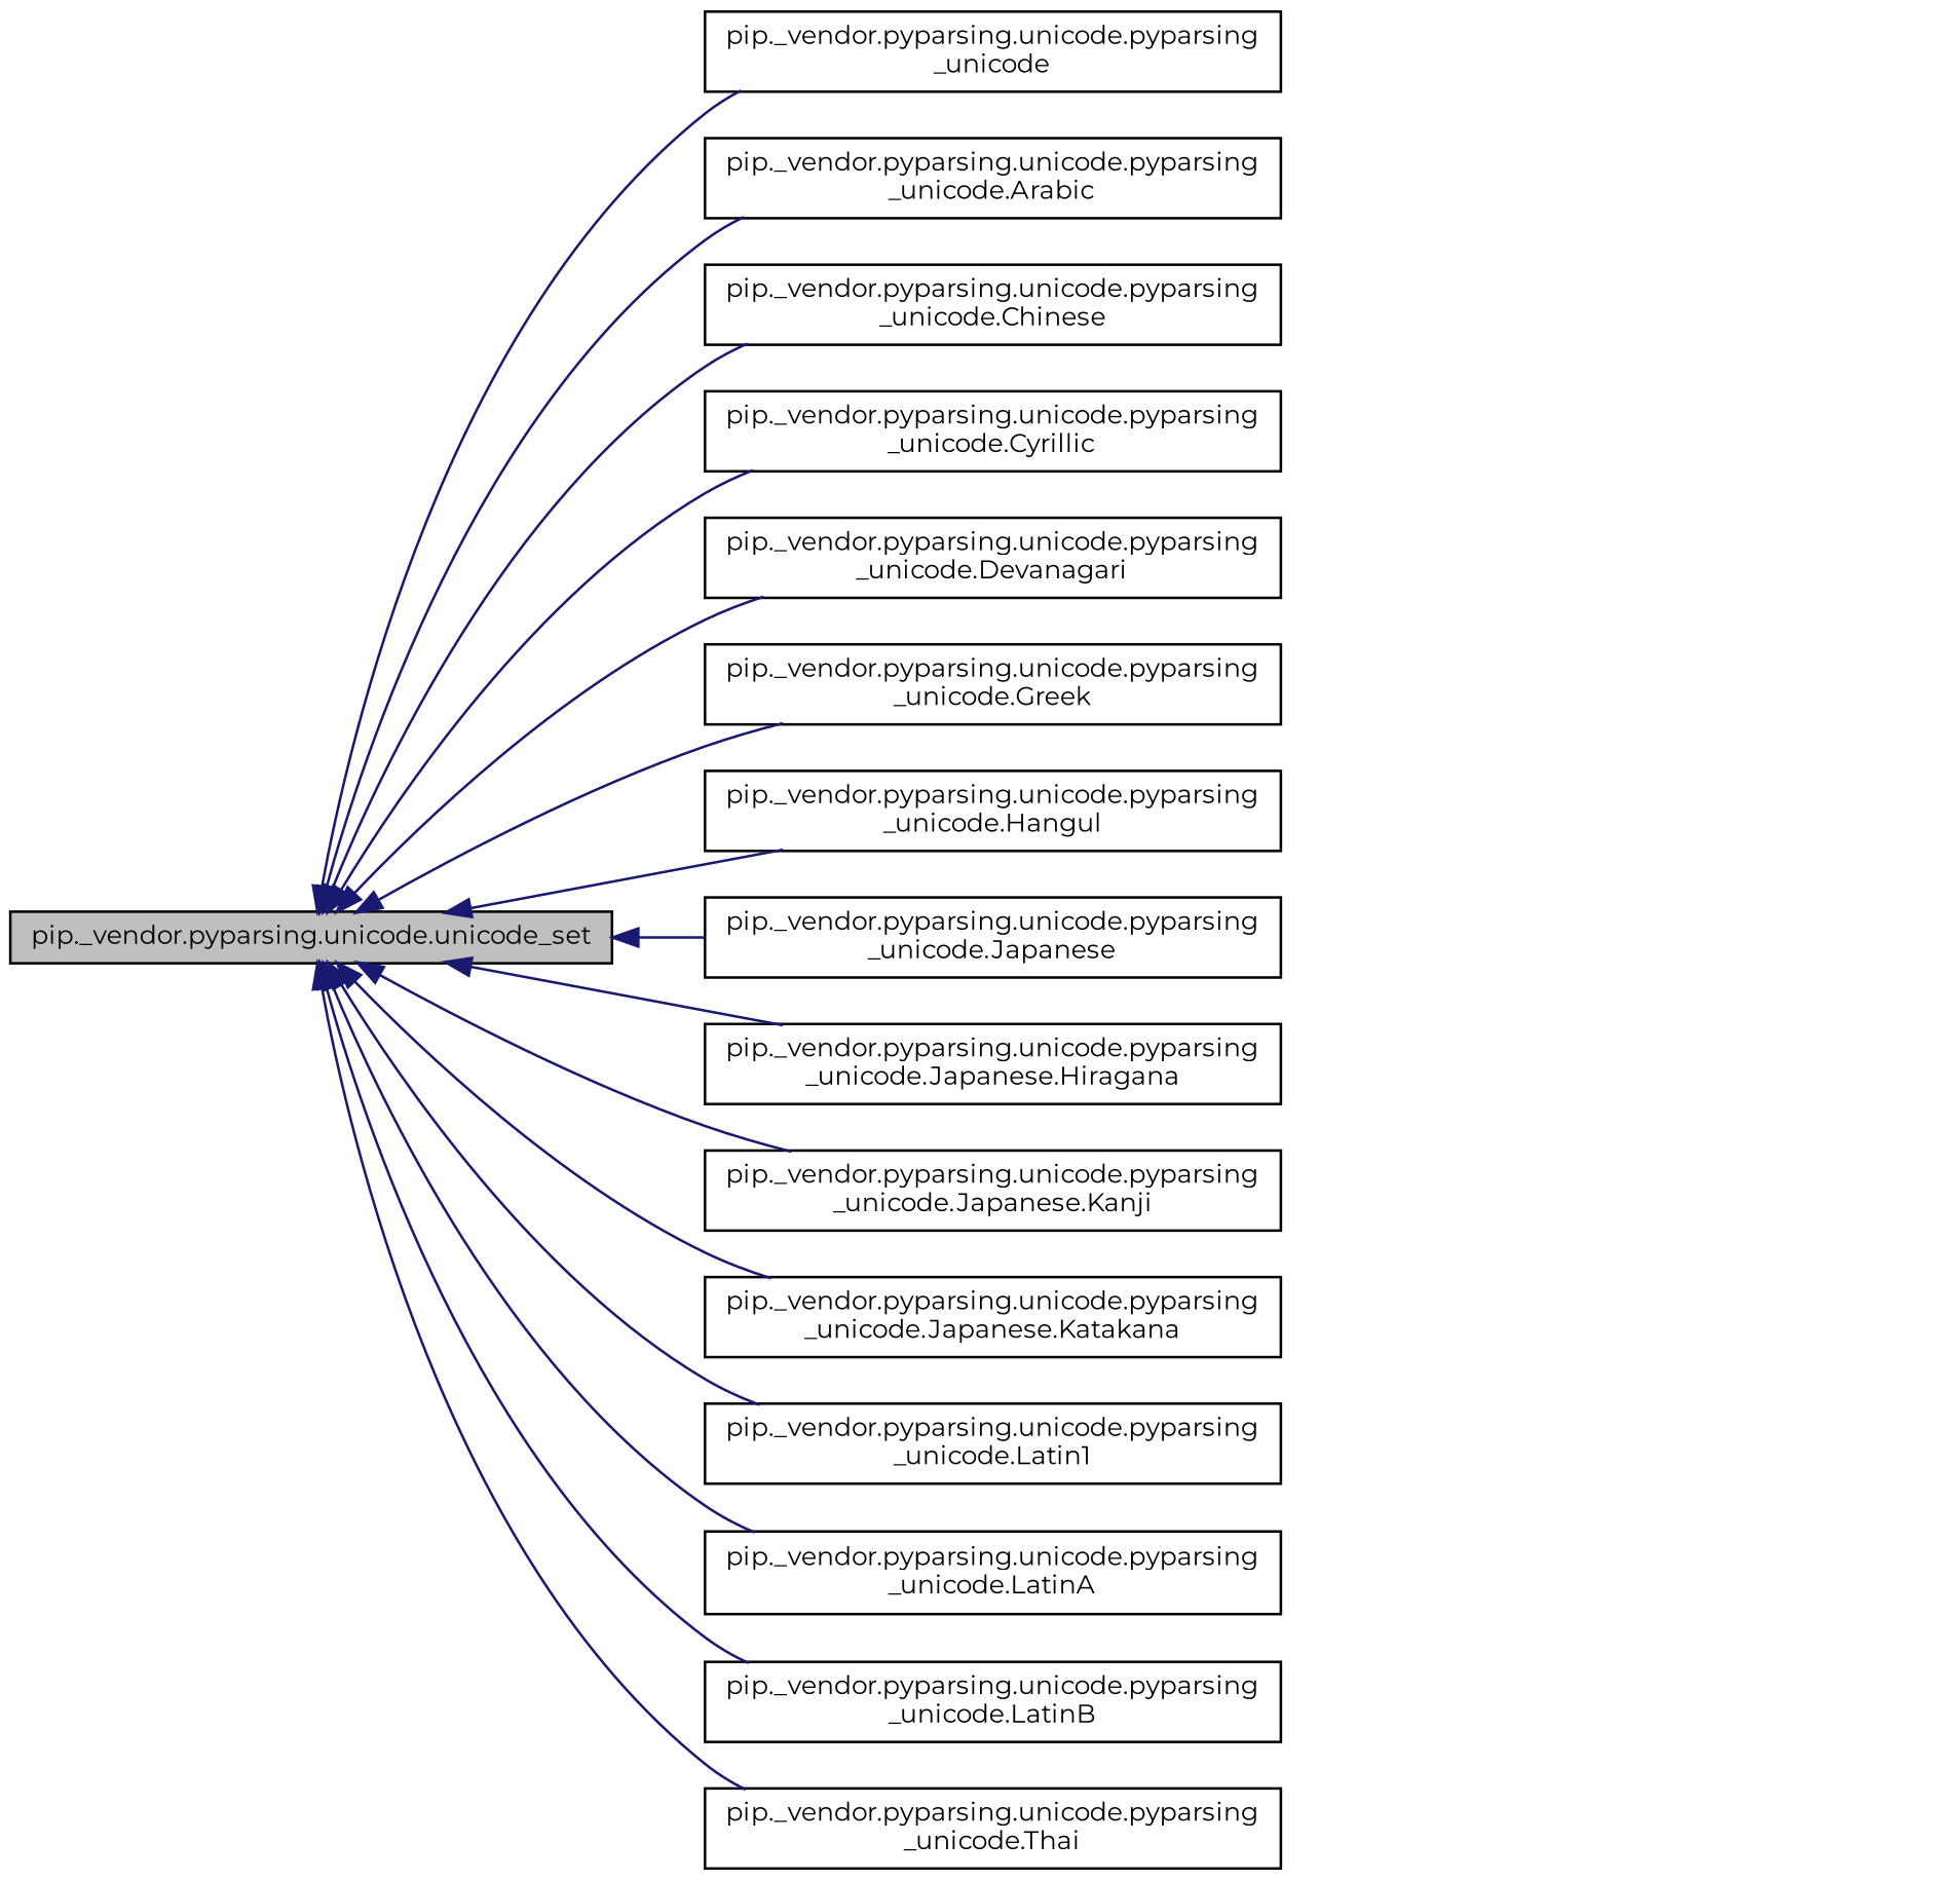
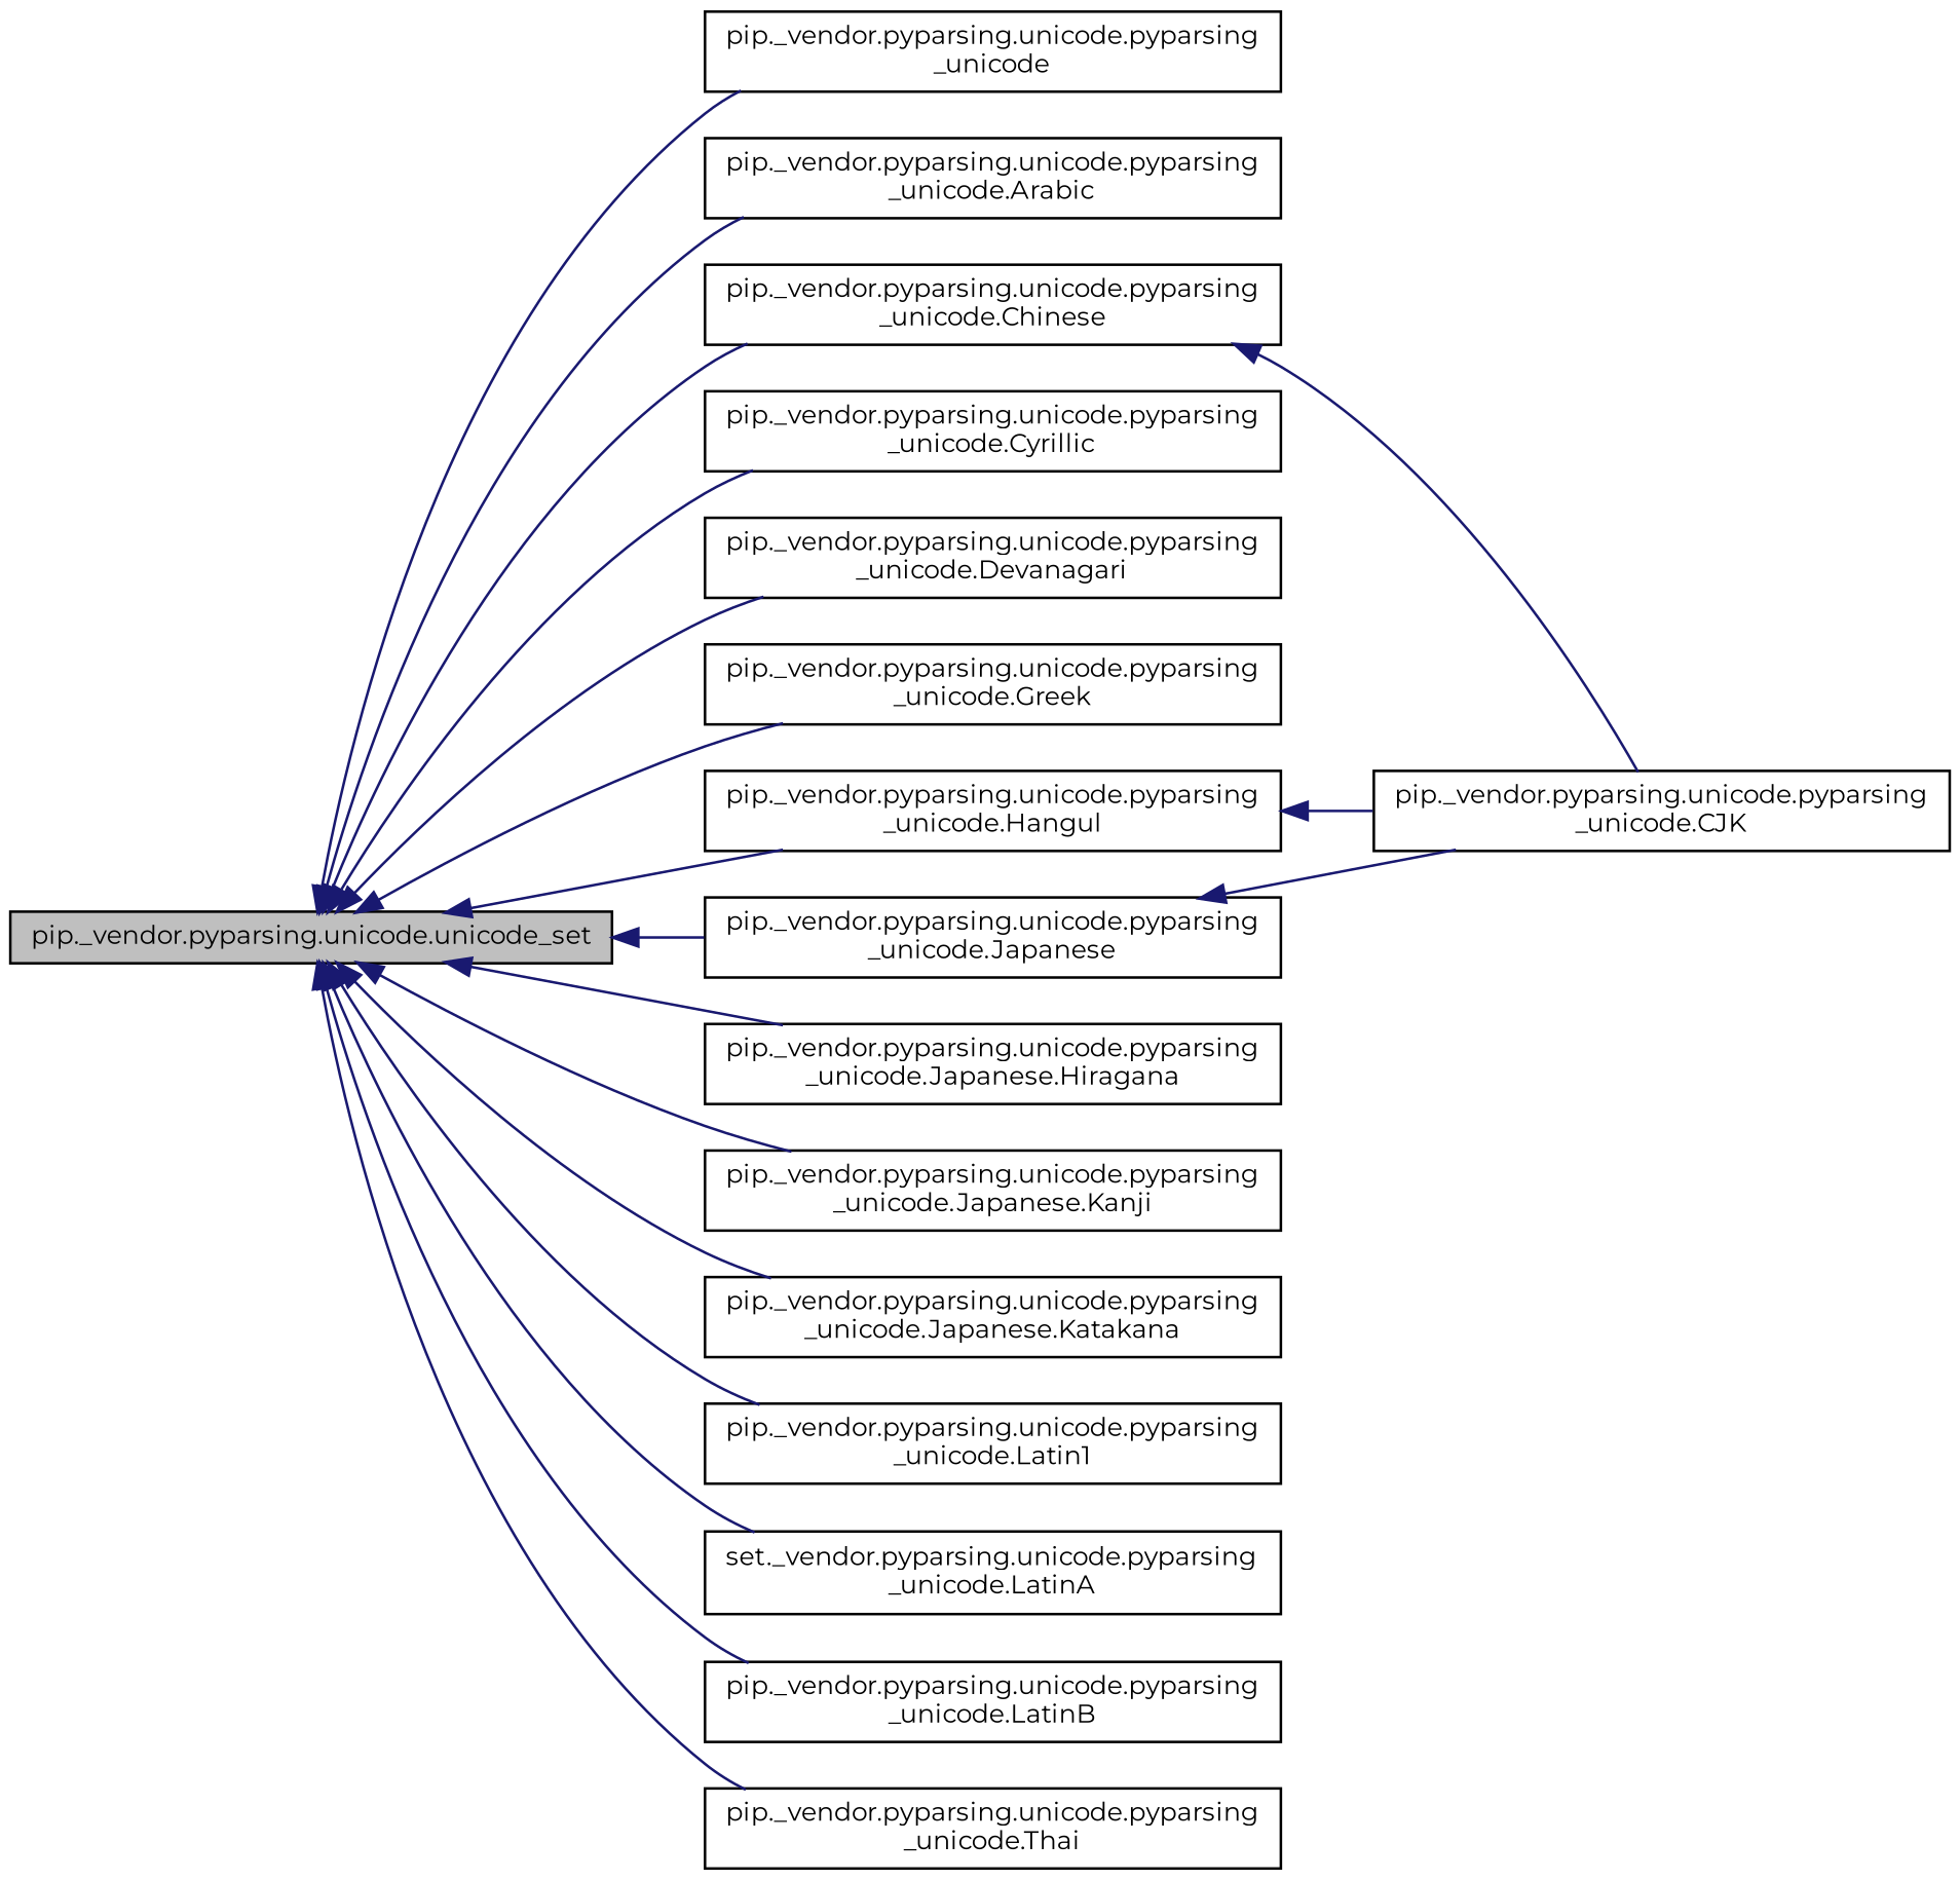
  digraph {
    fontname=Montserrat
    rankdir=LR
    node [color=black fillcolor=white fontname=Montserrat fontsize=10 shape=record style=filled]
    edge [color=midnightblue dir=back fontname=Montserrat fontsize=10 labelfontname=Helvetica labelfontsize=10 style=solid]
    n1 [fillcolor=grey75 fontcolor=black height=0.2 label="pip._vendor.pyparsing.unicode.unicode_set" width=0.4]
    n2 [height=0.2 label="pip._vendor.pyparsing.unicode.pyparsing\l_unicode" width=0.4]
    n3 [height=0.2 label="pip._vendor.pyparsing.unicode.pyparsing\l_unicode.Arabic" width=0.4]
    n4 [height=0.2 label="pip._vendor.pyparsing.unicode.pyparsing\l_unicode.Chinese" width=0.4]
    n5 [height=0.2 label="pip._vendor.pyparsing.unicode.pyparsing\l_unicode.Cyrillic" width=0.4]
    n6 [height=0.2 label="pip._vendor.pyparsing.unicode.pyparsing\l_unicode.Devanagari" width=0.4]
    n7 [height=0.2 label="pip._vendor.pyparsing.unicode.pyparsing\l_unicode.Greek" width=0.4]
    n8 [height=0.2 label="pip._vendor.pyparsing.unicode.pyparsing\l_unicode.Hangul" width=0.4]
    n9 [height=0.2 label="pip._vendor.pyparsing.unicode.pyparsing\l_unicode.Japanese" width=0.4]
    n10 [height=0.2 label="pip._vendor.pyparsing.unicode.pyparsing\l_unicode.Japanese.Hiragana" width=0.4]
    n11 [height=0.2 label="pip._vendor.pyparsing.unicode.pyparsing\l_unicode.Japanese.Kanji" width=0.4]
    n12 [height=0.2 label="pip._vendor.pyparsing.unicode.pyparsing\l_unicode.Japanese.Katakana" width=0.4]
    n13 [height=0.2 label="pip._vendor.pyparsing.unicode.pyparsing\l_unicode.Latin1" width=0.4]
-   n14 [height=0.2 label="pip._vendor.pyparsing.unicode.pyparsing\l_unicode.LatinA" width=0.4]
+   n14 [height=0.2 label="set._vendor.pyparsing.unicode.pyparsing\l_unicode.LatinA" width=0.4]
    n15 [height=0.2 label="pip._vendor.pyparsing.unicode.pyparsing\l_unicode.LatinB" width=0.4]
    n16 [height=0.2 label="pip._vendor.pyparsing.unicode.pyparsing\l_unicode.Thai" width=0.4]
+   n17 [height=0.2 label="pip._vendor.pyparsing.unicode.pyparsing\l_unicode.CJK" width=0.4]
    n1 -> n2
    n1 -> n3
    n1 -> n4
    n1 -> n5
    n1 -> n6
    n1 -> n7
    n1 -> n8
    n1 -> n9
    n1 -> n10
    n1 -> n11
    n1 -> n12
    n1 -> n13
    n1 -> n14
    n1 -> n15
    n1 -> n16
+   n4 -> n17
+   n8 -> n17
+   n9 -> n17
  }
